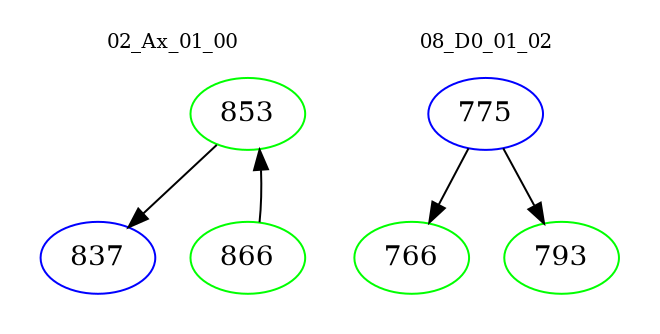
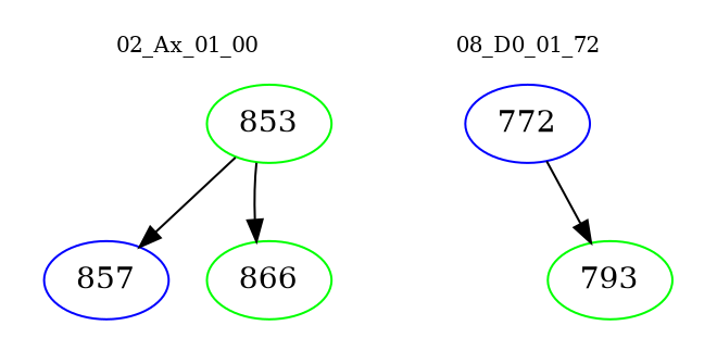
  digraph {
    node [color=green]
    edge [color=black]
    n1 [label=853]
-   n2 [color=blue label=837]
+   n2 [color=blue label=857]
    n3 [label=866]
-   n4 [color=blue label=775]
-   n5 [label=766]
+   n4 [color=blue label=772]
    n6 [label=793]
    subgraph cluster_1 {
      color=white
      fontsize=10
      label="02_Ax_01_00"
      n1
      n2
      n3
    }
    subgraph cluster_2 {
      color=white
      fontsize=10
-     label="08_D0_01_02"
+     label="08_D0_01_72"
      n4
-     n5
      n6
    }
    n1 -> n2
-   n3 -> n1
-   n4 -> n5
+   n1 -> n3
    n4 -> n6
  }
